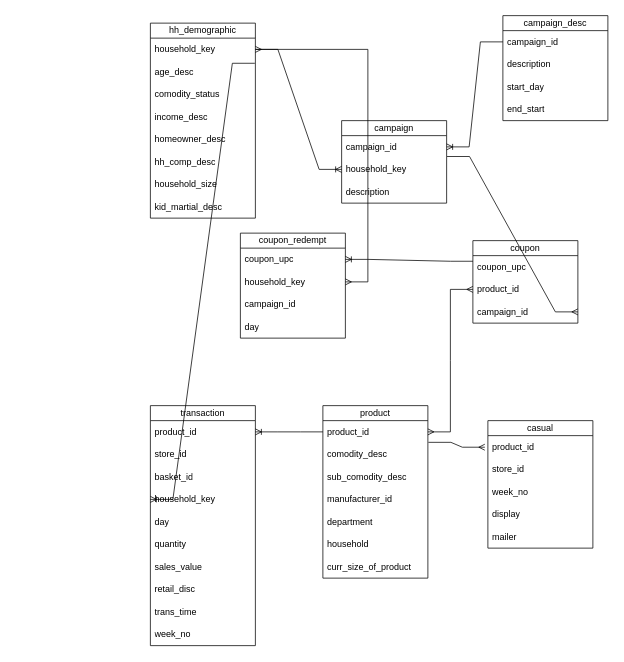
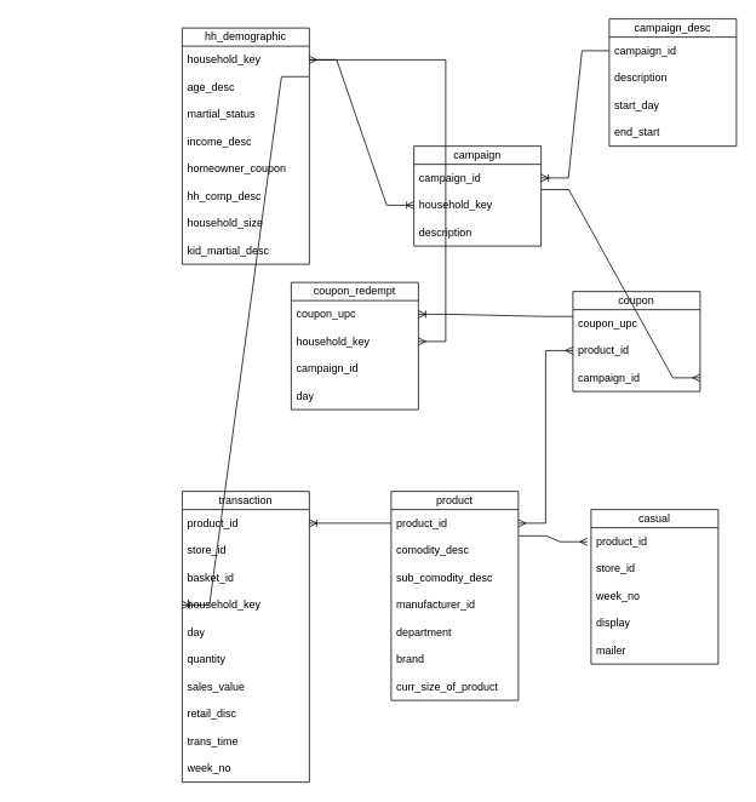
  <mxCell id="0" />
  <mxCell id="1" parent="0" />
  <mxCell id="2" value="hh_demographic" style="swimlane;fontStyle=0;childLayout=stackLayout;horizontal=1;startSize=20;horizontalStack=0;resizeParent=1;resizeParentMax=0;resizeLast=0;collapsible=1;marginBottom=0;whiteSpace=wrap;html=1;" parent="1" vertex="1"><mxGeometry x="200" y="30" width="140" height="260" as="geometry" /></mxCell>
  <mxCell id="3" value="household_key" style="text;strokeColor=none;fillColor=none;align=left;verticalAlign=middle;spacingLeft=4;spacingRight=4;overflow=hidden;points=[[0,0.5],[1,0.5]];portConstraint=eastwest;rotatable=0;whiteSpace=wrap;html=1;" parent="2" vertex="1"><mxGeometry y="20" width="140" height="30" as="geometry" /></mxCell>
  <mxCell id="4" value="age_desc" style="text;strokeColor=none;fillColor=none;align=left;verticalAlign=middle;spacingLeft=4;spacingRight=4;overflow=hidden;points=[[0,0.5],[1,0.5]];portConstraint=eastwest;rotatable=0;whiteSpace=wrap;html=1;" parent="2" vertex="1"><mxGeometry y="50" width="140" height="30" as="geometry" /></mxCell>
- <mxCell id="5" value="comodity_status" style="text;strokeColor=none;fillColor=none;align=left;verticalAlign=middle;spacingLeft=4;spacingRight=4;overflow=hidden;points=[[0,0.5],[1,0.5]];portConstraint=eastwest;rotatable=0;whiteSpace=wrap;html=1;" parent="2" vertex="1"><mxGeometry y="80" width="140" height="30" as="geometry" /></mxCell>
+ <mxCell id="5" value="martial_status" style="text;strokeColor=none;fillColor=none;align=left;verticalAlign=middle;spacingLeft=4;spacingRight=4;overflow=hidden;points=[[0,0.5],[1,0.5]];portConstraint=eastwest;rotatable=0;whiteSpace=wrap;html=1;" parent="2" vertex="1"><mxGeometry y="80" width="140" height="30" as="geometry" /></mxCell>
  <mxCell id="6" value="income_desc" style="text;strokeColor=none;fillColor=none;align=left;verticalAlign=middle;spacingLeft=4;spacingRight=4;overflow=hidden;points=[[0,0.5],[1,0.5]];portConstraint=eastwest;rotatable=0;whiteSpace=wrap;html=1;" parent="2" vertex="1"><mxGeometry y="110" width="140" height="30" as="geometry" /></mxCell>
- <mxCell id="7" value="homeowner_desc" style="text;strokeColor=none;fillColor=none;align=left;verticalAlign=middle;spacingLeft=4;spacingRight=4;overflow=hidden;points=[[0,0.5],[1,0.5]];portConstraint=eastwest;rotatable=0;whiteSpace=wrap;html=1;" parent="2" vertex="1"><mxGeometry y="140" width="140" height="30" as="geometry" /></mxCell>
+ <mxCell id="7" value="homeowner_coupon" style="text;strokeColor=none;fillColor=none;align=left;verticalAlign=middle;spacingLeft=4;spacingRight=4;overflow=hidden;points=[[0,0.5],[1,0.5]];portConstraint=eastwest;rotatable=0;whiteSpace=wrap;html=1;" parent="2" vertex="1"><mxGeometry y="140" width="140" height="30" as="geometry" /></mxCell>
  <mxCell id="8" value="hh_comp_desc" style="text;strokeColor=none;fillColor=none;align=left;verticalAlign=middle;spacingLeft=4;spacingRight=4;overflow=hidden;points=[[0,0.5],[1,0.5]];portConstraint=eastwest;rotatable=0;whiteSpace=wrap;html=1;" parent="2" vertex="1"><mxGeometry y="170" width="140" height="30" as="geometry" /></mxCell>
  <mxCell id="9" value="household_size" style="text;strokeColor=none;fillColor=none;align=left;verticalAlign=middle;spacingLeft=4;spacingRight=4;overflow=hidden;points=[[0,0.5],[1,0.5]];portConstraint=eastwest;rotatable=0;whiteSpace=wrap;html=1;" parent="2" vertex="1"><mxGeometry y="200" width="140" height="30" as="geometry" /></mxCell>
  <mxCell id="10" value="kid_martial_desc" style="text;strokeColor=none;fillColor=none;align=left;verticalAlign=middle;spacingLeft=4;spacingRight=4;overflow=hidden;points=[[0,0.5],[1,0.5]];portConstraint=eastwest;rotatable=0;whiteSpace=wrap;html=1;" parent="2" vertex="1"><mxGeometry y="230" width="140" height="30" as="geometry" /></mxCell>
  <mxCell id="11" value="campaign_desc" style="swimlane;fontStyle=0;childLayout=stackLayout;horizontal=1;startSize=20;horizontalStack=0;resizeParent=1;resizeParentMax=0;resizeLast=0;collapsible=1;marginBottom=0;whiteSpace=wrap;html=1;" parent="1" vertex="1"><mxGeometry x="670" y="20" width="140" height="140" as="geometry" /></mxCell>
  <mxCell id="12" value="campaign_id" style="text;strokeColor=none;fillColor=none;align=left;verticalAlign=middle;spacingLeft=4;spacingRight=4;overflow=hidden;points=[[0,0.5],[1,0.5]];portConstraint=eastwest;rotatable=0;whiteSpace=wrap;html=1;" parent="11" vertex="1"><mxGeometry y="20" width="140" height="30" as="geometry" /></mxCell>
  <mxCell id="13" value="description" style="text;strokeColor=none;fillColor=none;align=left;verticalAlign=middle;spacingLeft=4;spacingRight=4;overflow=hidden;points=[[0,0.5],[1,0.5]];portConstraint=eastwest;rotatable=0;whiteSpace=wrap;html=1;" parent="11" vertex="1"><mxGeometry y="50" width="140" height="30" as="geometry" /></mxCell>
  <mxCell id="14" value="start_day" style="text;strokeColor=none;fillColor=none;align=left;verticalAlign=middle;spacingLeft=4;spacingRight=4;overflow=hidden;points=[[0,0.5],[1,0.5]];portConstraint=eastwest;rotatable=0;whiteSpace=wrap;html=1;" parent="11" vertex="1"><mxGeometry y="80" width="140" height="30" as="geometry" /></mxCell>
  <mxCell id="15" value="end_start" style="text;strokeColor=none;fillColor=none;align=left;verticalAlign=middle;spacingLeft=4;spacingRight=4;overflow=hidden;points=[[0,0.5],[1,0.5]];portConstraint=eastwest;rotatable=0;whiteSpace=wrap;html=1;" parent="11" vertex="1"><mxGeometry y="110" width="140" height="30" as="geometry" /></mxCell>
  <mxCell id="16" value="campaign" style="swimlane;fontStyle=0;childLayout=stackLayout;horizontal=1;startSize=20;horizontalStack=0;resizeParent=1;resizeParentMax=0;resizeLast=0;collapsible=1;marginBottom=0;whiteSpace=wrap;html=1;" parent="1" vertex="1"><mxGeometry x="455" y="160" width="140" height="110" as="geometry" /></mxCell>
  <mxCell id="17" value="campaign_id" style="text;strokeColor=none;fillColor=none;align=left;verticalAlign=middle;spacingLeft=4;spacingRight=4;overflow=hidden;points=[[0,0.5],[1,0.5]];portConstraint=eastwest;rotatable=0;whiteSpace=wrap;html=1;" parent="16" vertex="1"><mxGeometry y="20" width="140" height="30" as="geometry" /></mxCell>
  <mxCell id="18" value="household_key" style="text;strokeColor=none;fillColor=none;align=left;verticalAlign=middle;spacingLeft=4;spacingRight=4;overflow=hidden;points=[[0,0.5],[1,0.5]];portConstraint=eastwest;rotatable=0;whiteSpace=wrap;html=1;" parent="16" vertex="1"><mxGeometry y="50" width="140" height="30" as="geometry" /></mxCell>
  <mxCell id="19" value="description" style="text;strokeColor=none;fillColor=none;align=left;verticalAlign=middle;spacingLeft=4;spacingRight=4;overflow=hidden;points=[[0,0.5],[1,0.5]];portConstraint=eastwest;rotatable=0;whiteSpace=wrap;html=1;" parent="16" vertex="1"><mxGeometry y="80" width="140" height="30" as="geometry" /></mxCell>
  <mxCell id="20" value="product" style="swimlane;fontStyle=0;childLayout=stackLayout;horizontal=1;startSize=20;horizontalStack=0;resizeParent=1;resizeParentMax=0;resizeLast=0;collapsible=1;marginBottom=0;whiteSpace=wrap;html=1;" parent="1" vertex="1"><mxGeometry x="430" y="540" width="140" height="230" as="geometry" /></mxCell>
  <mxCell id="21" value="product_id" style="text;strokeColor=none;fillColor=none;align=left;verticalAlign=middle;spacingLeft=4;spacingRight=4;overflow=hidden;points=[[0,0.5],[1,0.5]];portConstraint=eastwest;rotatable=0;whiteSpace=wrap;html=1;" parent="20" vertex="1"><mxGeometry y="20" width="140" height="30" as="geometry" /></mxCell>
  <mxCell id="22" value="comodity_desc" style="text;strokeColor=none;fillColor=none;align=left;verticalAlign=middle;spacingLeft=4;spacingRight=4;overflow=hidden;points=[[0,0.5],[1,0.5]];portConstraint=eastwest;rotatable=0;whiteSpace=wrap;html=1;" parent="20" vertex="1"><mxGeometry y="50" width="140" height="30" as="geometry" /></mxCell>
  <mxCell id="23" value="sub_comodity_desc" style="text;strokeColor=none;fillColor=none;align=left;verticalAlign=middle;spacingLeft=4;spacingRight=4;overflow=hidden;points=[[0,0.5],[1,0.5]];portConstraint=eastwest;rotatable=0;whiteSpace=wrap;html=1;" parent="20" vertex="1"><mxGeometry y="80" width="140" height="30" as="geometry" /></mxCell>
  <mxCell id="24" value="manufacturer_id" style="text;strokeColor=none;fillColor=none;align=left;verticalAlign=middle;spacingLeft=4;spacingRight=4;overflow=hidden;points=[[0,0.5],[1,0.5]];portConstraint=eastwest;rotatable=0;whiteSpace=wrap;html=1;" parent="20" vertex="1"><mxGeometry y="110" width="140" height="30" as="geometry" /></mxCell>
  <mxCell id="25" value="department" style="text;strokeColor=none;fillColor=none;align=left;verticalAlign=middle;spacingLeft=4;spacingRight=4;overflow=hidden;points=[[0,0.5],[1,0.5]];portConstraint=eastwest;rotatable=0;whiteSpace=wrap;html=1;" parent="20" vertex="1"><mxGeometry y="140" width="140" height="30" as="geometry" /></mxCell>
- <mxCell id="26" value="household" style="text;strokeColor=none;fillColor=none;align=left;verticalAlign=middle;spacingLeft=4;spacingRight=4;overflow=hidden;points=[[0,0.5],[1,0.5]];portConstraint=eastwest;rotatable=0;whiteSpace=wrap;html=1;" parent="20" vertex="1"><mxGeometry y="170" width="140" height="30" as="geometry" /></mxCell>
+ <mxCell id="26" value="brand" style="text;strokeColor=none;fillColor=none;align=left;verticalAlign=middle;spacingLeft=4;spacingRight=4;overflow=hidden;points=[[0,0.5],[1,0.5]];portConstraint=eastwest;rotatable=0;whiteSpace=wrap;html=1;" parent="20" vertex="1"><mxGeometry y="170" width="140" height="30" as="geometry" /></mxCell>
  <mxCell id="27" value="curr_size_of_product" style="text;strokeColor=none;fillColor=none;align=left;verticalAlign=middle;spacingLeft=4;spacingRight=4;overflow=hidden;points=[[0,0.5],[1,0.5]];portConstraint=eastwest;rotatable=0;whiteSpace=wrap;html=1;" parent="20" vertex="1"><mxGeometry y="200" width="140" height="30" as="geometry" /></mxCell>
  <mxCell id="28" value="casual" style="swimlane;fontStyle=0;childLayout=stackLayout;horizontal=1;startSize=20;horizontalStack=0;resizeParent=1;resizeParentMax=0;resizeLast=0;collapsible=1;marginBottom=0;whiteSpace=wrap;html=1;" parent="1" vertex="1"><mxGeometry x="650" y="560" width="140" height="170" as="geometry" /></mxCell>
  <mxCell id="29" value="product_id" style="text;strokeColor=none;fillColor=none;align=left;verticalAlign=middle;spacingLeft=4;spacingRight=4;overflow=hidden;points=[[0,0.5],[1,0.5]];portConstraint=eastwest;rotatable=0;whiteSpace=wrap;html=1;" parent="28" vertex="1"><mxGeometry y="20" width="140" height="30" as="geometry" /></mxCell>
  <mxCell id="30" value="store_id" style="text;strokeColor=none;fillColor=none;align=left;verticalAlign=middle;spacingLeft=4;spacingRight=4;overflow=hidden;points=[[0,0.5],[1,0.5]];portConstraint=eastwest;rotatable=0;whiteSpace=wrap;html=1;" parent="28" vertex="1"><mxGeometry y="50" width="140" height="30" as="geometry" /></mxCell>
  <mxCell id="31" value="week_no" style="text;strokeColor=none;fillColor=none;align=left;verticalAlign=middle;spacingLeft=4;spacingRight=4;overflow=hidden;points=[[0,0.5],[1,0.5]];portConstraint=eastwest;rotatable=0;whiteSpace=wrap;html=1;" parent="28" vertex="1"><mxGeometry y="80" width="140" height="30" as="geometry" /></mxCell>
  <mxCell id="32" value="display" style="text;strokeColor=none;fillColor=none;align=left;verticalAlign=middle;spacingLeft=4;spacingRight=4;overflow=hidden;points=[[0,0.5],[1,0.5]];portConstraint=eastwest;rotatable=0;whiteSpace=wrap;html=1;" parent="28" vertex="1"><mxGeometry y="110" width="140" height="30" as="geometry" /></mxCell>
  <mxCell id="33" value="mailer" style="text;strokeColor=none;fillColor=none;align=left;verticalAlign=middle;spacingLeft=4;spacingRight=4;overflow=hidden;points=[[0,0.5],[1,0.5]];portConstraint=eastwest;rotatable=0;whiteSpace=wrap;html=1;" parent="28" vertex="1"><mxGeometry y="140" width="140" height="30" as="geometry" /></mxCell>
  <mxCell id="34" value="transaction" style="swimlane;fontStyle=0;childLayout=stackLayout;horizontal=1;startSize=20;horizontalStack=0;resizeParent=1;resizeParentMax=0;resizeLast=0;collapsible=1;marginBottom=0;whiteSpace=wrap;html=1;" parent="1" vertex="1"><mxGeometry x="200" y="540" width="140" height="320" as="geometry" /></mxCell>
  <mxCell id="35" value="product_id" style="text;strokeColor=none;fillColor=none;align=left;verticalAlign=middle;spacingLeft=4;spacingRight=4;overflow=hidden;points=[[0,0.5],[1,0.5]];portConstraint=eastwest;rotatable=0;whiteSpace=wrap;html=1;" parent="34" vertex="1"><mxGeometry y="20" width="140" height="30" as="geometry" /></mxCell>
  <mxCell id="36" value="store_id" style="text;strokeColor=none;fillColor=none;align=left;verticalAlign=middle;spacingLeft=4;spacingRight=4;overflow=hidden;points=[[0,0.5],[1,0.5]];portConstraint=eastwest;rotatable=0;whiteSpace=wrap;html=1;" parent="34" vertex="1"><mxGeometry y="50" width="140" height="30" as="geometry" /></mxCell>
  <mxCell id="37" value="basket_id" style="text;strokeColor=none;fillColor=none;align=left;verticalAlign=middle;spacingLeft=4;spacingRight=4;overflow=hidden;points=[[0,0.5],[1,0.5]];portConstraint=eastwest;rotatable=0;whiteSpace=wrap;html=1;" parent="34" vertex="1"><mxGeometry y="80" width="140" height="30" as="geometry" /></mxCell>
  <mxCell id="38" value="household_key" style="text;strokeColor=none;fillColor=none;align=left;verticalAlign=middle;spacingLeft=4;spacingRight=4;overflow=hidden;points=[[0,0.5],[1,0.5]];portConstraint=eastwest;rotatable=0;whiteSpace=wrap;html=1;" parent="34" vertex="1"><mxGeometry y="110" width="140" height="30" as="geometry" /></mxCell>
  <mxCell id="39" value="day" style="text;strokeColor=none;fillColor=none;align=left;verticalAlign=middle;spacingLeft=4;spacingRight=4;overflow=hidden;points=[[0,0.5],[1,0.5]];portConstraint=eastwest;rotatable=0;whiteSpace=wrap;html=1;" parent="34" vertex="1"><mxGeometry y="140" width="140" height="30" as="geometry" /></mxCell>
  <mxCell id="40" value="quantity" style="text;strokeColor=none;fillColor=none;align=left;verticalAlign=middle;spacingLeft=4;spacingRight=4;overflow=hidden;points=[[0,0.5],[1,0.5]];portConstraint=eastwest;rotatable=0;whiteSpace=wrap;html=1;" parent="34" vertex="1"><mxGeometry y="170" width="140" height="30" as="geometry" /></mxCell>
  <mxCell id="41" value="sales_value" style="text;strokeColor=none;fillColor=none;align=left;verticalAlign=middle;spacingLeft=4;spacingRight=4;overflow=hidden;points=[[0,0.5],[1,0.5]];portConstraint=eastwest;rotatable=0;whiteSpace=wrap;html=1;" parent="34" vertex="1"><mxGeometry y="200" width="140" height="30" as="geometry" /></mxCell>
  <mxCell id="42" value="retail_disc" style="text;strokeColor=none;fillColor=none;align=left;verticalAlign=middle;spacingLeft=4;spacingRight=4;overflow=hidden;points=[[0,0.5],[1,0.5]];portConstraint=eastwest;rotatable=0;whiteSpace=wrap;html=1;" parent="34" vertex="1"><mxGeometry y="230" width="140" height="30" as="geometry" /></mxCell>
  <mxCell id="43" value="trans_time" style="text;strokeColor=none;fillColor=none;align=left;verticalAlign=middle;spacingLeft=4;spacingRight=4;overflow=hidden;points=[[0,0.5],[1,0.5]];portConstraint=eastwest;rotatable=0;whiteSpace=wrap;html=1;" parent="34" vertex="1"><mxGeometry y="260" width="140" height="30" as="geometry" /></mxCell>
  <mxCell id="44" value="week_no" style="text;strokeColor=none;fillColor=none;align=left;verticalAlign=middle;spacingLeft=4;spacingRight=4;overflow=hidden;points=[[0,0.5],[1,0.5]];portConstraint=eastwest;rotatable=0;whiteSpace=wrap;html=1;" parent="34" vertex="1"><mxGeometry y="290" width="140" height="30" as="geometry" /></mxCell>
  <mxCell id="45" value="coupon" style="swimlane;fontStyle=0;childLayout=stackLayout;horizontal=1;startSize=20;horizontalStack=0;resizeParent=1;resizeParentMax=0;resizeLast=0;collapsible=1;marginBottom=0;whiteSpace=wrap;html=1;" parent="1" vertex="1"><mxGeometry x="630" y="320" width="140" height="110" as="geometry" /></mxCell>
  <mxCell id="46" value="coupon_upc" style="text;strokeColor=none;fillColor=none;align=left;verticalAlign=middle;spacingLeft=4;spacingRight=4;overflow=hidden;points=[[0,0.5],[1,0.5]];portConstraint=eastwest;rotatable=0;whiteSpace=wrap;html=1;" parent="45" vertex="1"><mxGeometry y="20" width="140" height="30" as="geometry" /></mxCell>
  <mxCell id="47" value="product_id" style="text;strokeColor=none;fillColor=none;align=left;verticalAlign=middle;spacingLeft=4;spacingRight=4;overflow=hidden;points=[[0,0.5],[1,0.5]];portConstraint=eastwest;rotatable=0;whiteSpace=wrap;html=1;" parent="45" vertex="1"><mxGeometry y="50" width="140" height="30" as="geometry" /></mxCell>
  <mxCell id="48" value="campaign_id" style="text;strokeColor=none;fillColor=none;align=left;verticalAlign=middle;spacingLeft=4;spacingRight=4;overflow=hidden;points=[[0,0.5],[1,0.5]];portConstraint=eastwest;rotatable=0;whiteSpace=wrap;html=1;" parent="45" vertex="1"><mxGeometry y="80" width="140" height="30" as="geometry" /></mxCell>
  <mxCell id="49" value="coupon_redempt" style="swimlane;fontStyle=0;childLayout=stackLayout;horizontal=1;startSize=20;horizontalStack=0;resizeParent=1;resizeParentMax=0;resizeLast=0;collapsible=1;marginBottom=0;whiteSpace=wrap;html=1;" parent="1" vertex="1"><mxGeometry x="320" y="310" width="140" height="140" as="geometry" /></mxCell>
  <mxCell id="50" value="coupon_upc" style="text;strokeColor=none;fillColor=none;align=left;verticalAlign=middle;spacingLeft=4;spacingRight=4;overflow=hidden;points=[[0,0.5],[1,0.5]];portConstraint=eastwest;rotatable=0;whiteSpace=wrap;html=1;" parent="49" vertex="1"><mxGeometry y="20" width="140" height="30" as="geometry" /></mxCell>
  <mxCell id="51" value="household_key" style="text;strokeColor=none;fillColor=none;align=left;verticalAlign=middle;spacingLeft=4;spacingRight=4;overflow=hidden;points=[[0,0.5],[1,0.5]];portConstraint=eastwest;rotatable=0;whiteSpace=wrap;html=1;" parent="49" vertex="1"><mxGeometry y="50" width="140" height="30" as="geometry" /></mxCell>
  <mxCell id="52" value="campaign_id" style="text;strokeColor=none;fillColor=none;align=left;verticalAlign=middle;spacingLeft=4;spacingRight=4;overflow=hidden;points=[[0,0.5],[1,0.5]];portConstraint=eastwest;rotatable=0;whiteSpace=wrap;html=1;" parent="49" vertex="1"><mxGeometry y="80" width="140" height="30" as="geometry" /></mxCell>
  <mxCell id="53" value="day" style="text;strokeColor=none;fillColor=none;align=left;verticalAlign=middle;spacingLeft=4;spacingRight=4;overflow=hidden;points=[[0,0.5],[1,0.5]];portConstraint=eastwest;rotatable=0;whiteSpace=wrap;html=1;" parent="49" vertex="1"><mxGeometry y="110" width="140" height="30" as="geometry" /></mxCell>
  <mxCell id="54" value="" style="edgeStyle=entityRelationEdgeStyle;fontSize=12;html=1;endArrow=ERoneToMany;rounded=0;entryX=0;entryY=0.5;entryDx=0;entryDy=0;exitX=1;exitY=0.5;exitDx=0;exitDy=0;" edge="1" parent="1" source="3" target="18"><mxGeometry width="100" height="100" relative="1" as="geometry"><mxPoint x="320" y="280" as="sourcePoint" /><mxPoint x="420" y="180" as="targetPoint" /></mxGeometry></mxCell>
  <mxCell id="55" value="" style="edgeStyle=entityRelationEdgeStyle;fontSize=12;html=1;endArrow=ERoneToMany;rounded=0;exitX=0;exitY=0.5;exitDx=0;exitDy=0;entryX=1;entryY=0.5;entryDx=0;entryDy=0;" edge="1" parent="1" source="12" target="17"><mxGeometry width="100" height="100" relative="1" as="geometry"><mxPoint x="520" y="280" as="sourcePoint" /><mxPoint x="620" y="180" as="targetPoint" /></mxGeometry></mxCell>
  <mxCell id="56" value="" style="edgeStyle=entityRelationEdgeStyle;fontSize=12;html=1;endArrow=ERoneToMany;rounded=0;entryX=1;entryY=0.5;entryDx=0;entryDy=0;exitX=0;exitY=0.5;exitDx=0;exitDy=0;" edge="1" parent="1" source="21" target="35"><mxGeometry width="100" height="100" relative="1" as="geometry"><mxPoint x="350" y="395" as="sourcePoint" /><mxPoint x="430" y="295" as="targetPoint" /></mxGeometry></mxCell>
  <mxCell id="57" value="" style="edgeStyle=entityRelationEdgeStyle;fontSize=12;html=1;endArrow=ERmany;startArrow=ERmany;rounded=0;" edge="1" parent="1" source="3" target="51"><mxGeometry width="100" height="100" relative="1" as="geometry"><mxPoint x="390" y="290" as="sourcePoint" /><mxPoint x="490" y="190" as="targetPoint" /></mxGeometry></mxCell>
  <mxCell id="58" value="" style="edgeStyle=entityRelationEdgeStyle;fontSize=12;html=1;endArrow=ERmany;startArrow=ERmany;rounded=0;entryX=0;entryY=0.5;entryDx=0;entryDy=0;exitX=1;exitY=0.5;exitDx=0;exitDy=0;" edge="1" parent="1" source="21" target="47"><mxGeometry width="100" height="100" relative="1" as="geometry"><mxPoint x="680" y="510" as="sourcePoint" /><mxPoint x="757" y="604" as="targetPoint" /></mxGeometry></mxCell>
  <mxCell id="59" value="" style="edgeStyle=entityRelationEdgeStyle;fontSize=12;html=1;endArrow=ERoneToMany;rounded=0;exitX=0;exitY=0.25;exitDx=0;exitDy=0;entryX=1;entryY=0.5;entryDx=0;entryDy=0;" edge="1" parent="1" source="45" target="50"><mxGeometry width="100" height="100" relative="1" as="geometry"><mxPoint x="730" y="270" as="sourcePoint" /><mxPoint x="650" y="215" as="targetPoint" /></mxGeometry></mxCell>
  <mxCell id="60" value="" style="edgeStyle=entityRelationEdgeStyle;fontSize=12;html=1;endArrow=ERoneToMany;rounded=0;entryX=0;entryY=0.5;entryDx=0;entryDy=0;exitX=0.995;exitY=0.118;exitDx=0;exitDy=0;exitPerimeter=0;" edge="1" parent="1" source="4" target="38"><mxGeometry width="100" height="100" relative="1" as="geometry"><mxPoint x="120" y="85" as="sourcePoint" /><mxPoint x="120" y="705" as="targetPoint" /><Array as="points"><mxPoint x="100" y="410" /><mxPoint x="20" y="430" /><mxPoint x="40" y="430" /><mxPoint x="110" y="700" /><mxPoint x="120" y="705" /><mxPoint x="140" y="700" /></Array></mxGeometry></mxCell>
  <mxCell id="61" value="" style="edgeStyle=entityRelationEdgeStyle;fontSize=12;html=1;endArrow=ERmany;rounded=0;exitX=1.005;exitY=0.965;exitDx=0;exitDy=0;exitPerimeter=0;entryX=-0.029;entryY=0.515;entryDx=0;entryDy=0;entryPerimeter=0;" edge="1" parent="1" source="21" target="29"><mxGeometry width="100" height="100" relative="1" as="geometry"><mxPoint x="620" y="680" as="sourcePoint" /><mxPoint x="720" y="580" as="targetPoint" /></mxGeometry></mxCell>
  <mxCell id="62" value="" style="edgeStyle=entityRelationEdgeStyle;fontSize=12;html=1;endArrow=ERmany;rounded=0;exitX=1.004;exitY=0.928;exitDx=0;exitDy=0;exitPerimeter=0;entryX=1;entryY=0.5;entryDx=0;entryDy=0;" edge="1" parent="1" source="17" target="48"><mxGeometry width="100" height="100" relative="1" as="geometry"><mxPoint x="665" y="207.18" as="sourcePoint" /><mxPoint x="731.22" y="405" as="targetPoint" /><Array as="points"><mxPoint x="766.22" y="207" /><mxPoint x="690" y="210" /><mxPoint x="695" y="380" /></Array></mxGeometry></mxCell>
